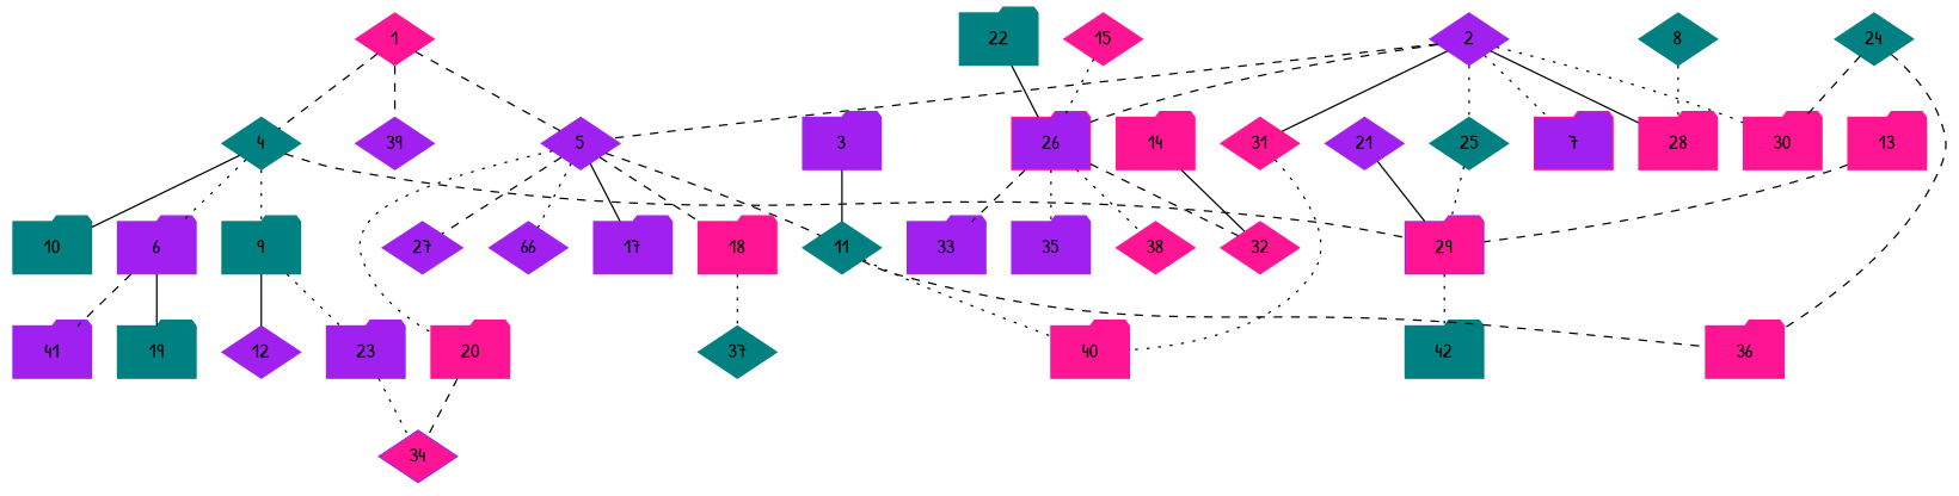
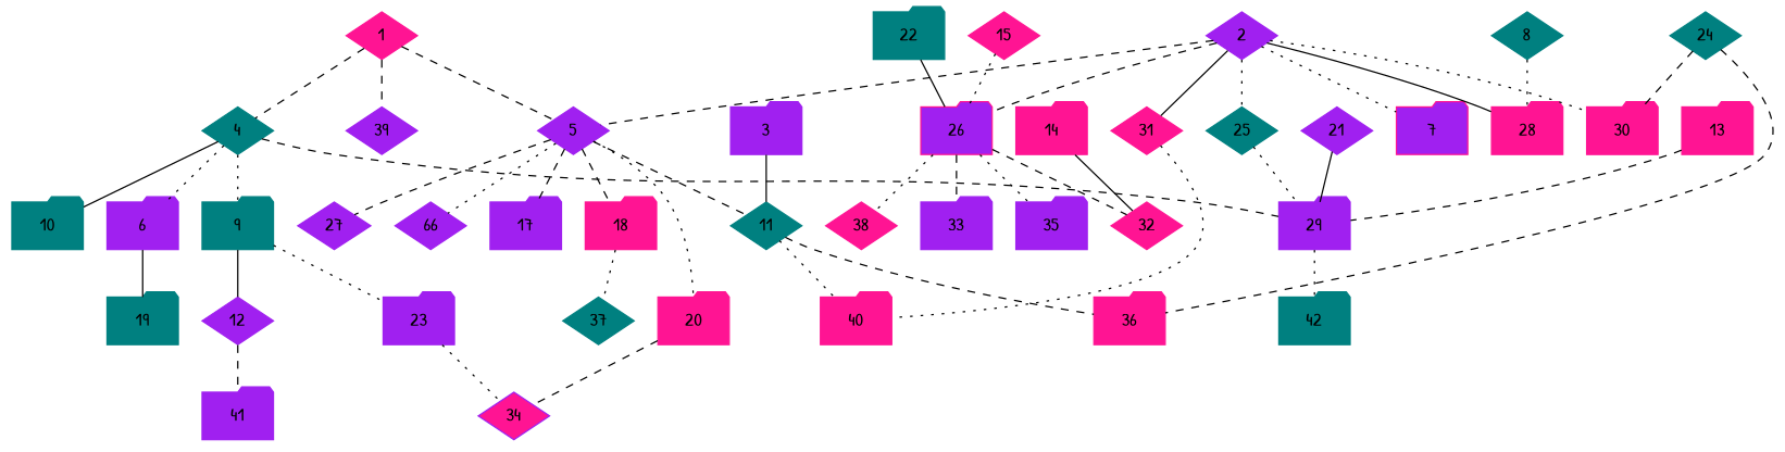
  graph {
    fontname="Patrick Hand"
    node [color=purple fontname="Patrick Hand" shape=folder style=filled]
    edge [fontname="Patrick Hand" style=dotted weight=1.0]
    1 [color=deeppink shape=diamond]
    4 [color=teal shape=diamond]
    5 [shape=diamond]
    39 [shape=diamond]
    6
    9 [color=teal]
    10 [color=teal]
-   29 [fillcolor=deeppink]
+   29
    11 [color=teal shape=diamond]
    n10 [label=66 shape=diamond]
    17
    18 [color=deeppink]
    20 [color=deeppink]
    27 [shape=diamond]
    2 [shape=diamond]
    7 [color=deeppink fillcolor=purple]
    25 [color=teal shape=diamond]
    26 [color=deeppink fillcolor=purple]
    28 [color=deeppink]
    30 [color=deeppink]
    31 [color=deeppink shape=diamond]
    32 [color=deeppink shape=diamond]
    33
    35
    38 [color=deeppink shape=diamond]
    40 [color=deeppink]
    3
    36 [color=deeppink]
    19 [color=teal]
    12 [shape=diamond]
    23
    42 [color=teal]
    37 [color=teal shape=diamond]
    34 [fillcolor=deeppink shape=diamond]
    8 [color=teal shape=diamond]
    41
    13 [color=deeppink]
    14 [color=deeppink]
    15 [color=deeppink shape=diamond]
    21 [shape=diamond]
    22 [color=teal]
    24 [color=teal shape=diamond]
    1 -- 4 [style=dashed]
    1 -- 5 [style=dashed]
    1 -- 39 [style=dashed]
    4 -- 6
    4 -- 9
    4 -- 10 [style=solid]
    4 -- 29 [style=dashed]
    5 -- 11 [style=dashed]
    5 -- n10
-   5 -- 17 [style=solid]
+   5 -- 17 [style=dashed]
    5 -- 18 [style=dashed]
    5 -- 20
    5 -- 27 [style=dashed]
    6 -- 19 [style=solid]
    9 -- 12 [style=solid]
    9 -- 23
    29 -- 42
    11 -- 40
    11 -- 36 [style=dashed]
    18 -- 37
    20 -- 34 [style=dashed]
    2 -- 5 [style=dashed]
    2 -- 7
    2 -- 25
    2 -- 26 [style=dashed]
    2 -- 28 [style=solid]
    2 -- 30
    2 -- 31 [style=solid]
    25 -- 29
    26 -- 32 [style=dashed]
    26 -- 33 [style=dashed]
    26 -- 35
    26 -- 38
    31 -- 40
    3 -- 11 [style=solid]
-   6 -- 41 [style=dashed]
+   12 -- 41 [style=dashed]
    23 -- 34
    8 -- 28
    13 -- 29 [style=dashed]
    14 -- 32 [style=solid]
    15 -- 26
    21 -- 29 [style=solid]
    22 -- 26 [style=solid]
    24 -- 30 [style=dashed]
    24 -- 36 [style=dashed]
  }
